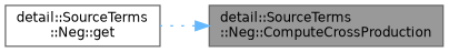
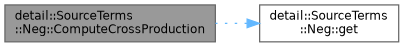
  digraph {
    rankdir=RL
    node [fontname=Helvetica fontsize=10 shape=box style=filled]
    n1 [color=gray40 fillcolor=grey60 fontcolor=black height=0.2 label="detail::SourceTerms\l::Neg::ComputeCrossProduction" width=0.4]
    n2 [color=grey40 fillcolor=white height=0.2 label="detail::SourceTerms\l::Neg::get" width=0.4]
-   n1 -> n2 [color=steelblue1 dir=back fontname=Helvetica fontsize=10 labelfontname=Helvetica labelfontsize=10 style=dotted]
+   n2 -> n1 [color=steelblue1 dir=back fontname=Helvetica fontsize=10 labelfontname=Helvetica labelfontsize=10 style=dotted]
  }
